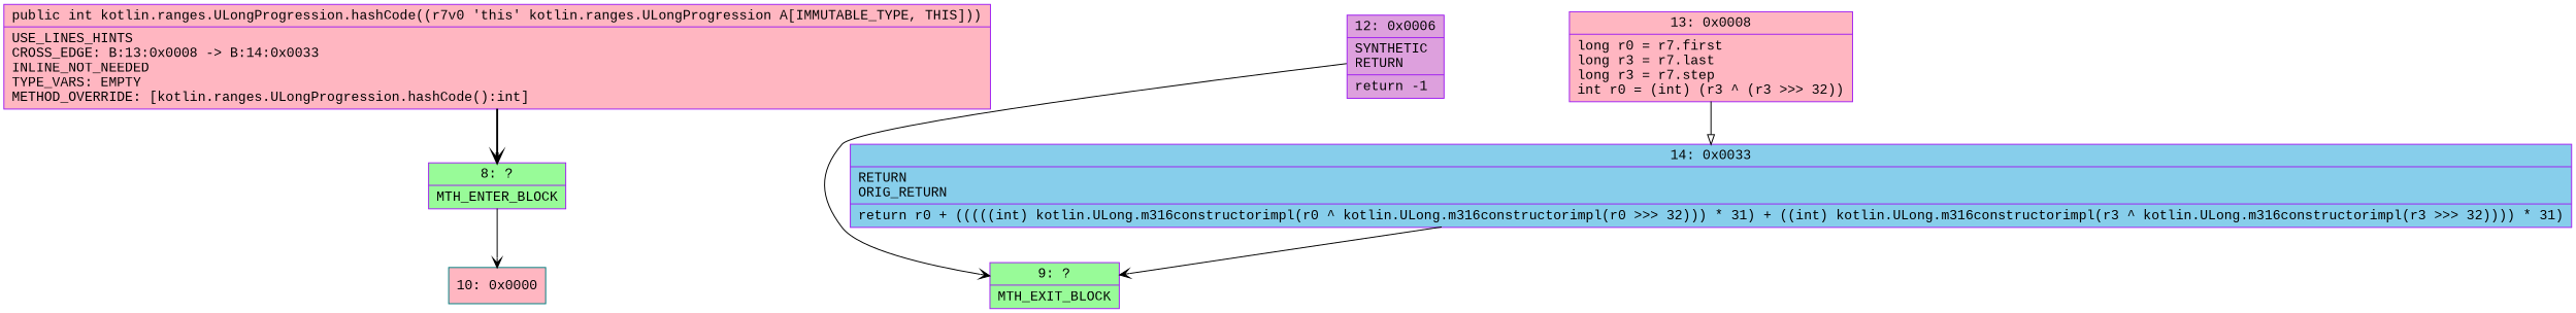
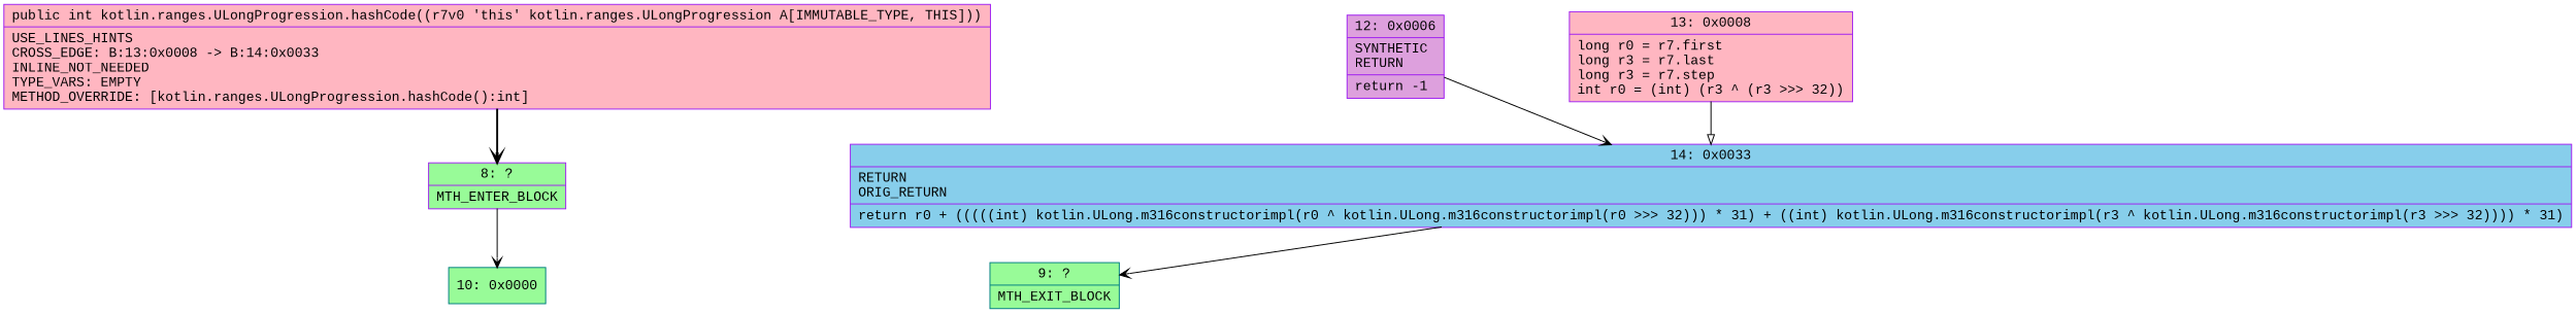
  digraph {
    fontname="Liberation Mono"
    node [color=purple fillcolor=palegreen fontname="Liberation Mono" shape=record style=filled]
    edge [arrowhead=vee fontname="Liberation Mono" style=solid]
    n1 [label="{8\:\ ?|MTH_ENTER_BLOCK\l}"]
-   n2 [color=teal fillcolor=lightpink label="{10\:\ 0x0000}"]
+   n2 [color=teal label="{10\:\ 0x0000}"]
    n3 [fillcolor=plum label="{12\:\ 0x0006|SYNTHETIC\lRETURN\l|return \-1\l}"]
-   n4 [label="{9\:\ ?|MTH_EXIT_BLOCK\l}"]
+   n4 [color=teal label="{9\:\ ?|MTH_EXIT_BLOCK\l}"]
    n5 [fillcolor=lightpink label="{13\:\ 0x0008|long r0 = r7.first\llong r3 = r7.last\llong r3 = r7.step\lint r0 = (int) (r3 ^ (r3 \>\>\> 32))\l}"]
    n6 [fillcolor=skyblue label="{14\:\ 0x0033|RETURN\lORIG_RETURN\l|return r0 + (((((int) kotlin.ULong.m316constructorimpl(r0 ^ kotlin.ULong.m316constructorimpl(r0 \>\>\> 32))) * 31) + ((int) kotlin.ULong.m316constructorimpl(r3 ^ kotlin.ULong.m316constructorimpl(r3 \>\>\> 32)))) * 31)\l}"]
    n7 [fillcolor=lightpink label="{public int kotlin.ranges.ULongProgression.hashCode((r7v0 'this' kotlin.ranges.ULongProgression A[IMMUTABLE_TYPE, THIS]))  | USE_LINES_HINTS\lCROSS_EDGE: B:13:0x0008 \-\> B:14:0x0033\lINLINE_NOT_NEEDED\lTYPE_VARS: EMPTY\lMETHOD_OVERRIDE: [kotlin.ranges.ULongProgression.hashCode():int]\l}"]
    n1 -> n2
-   n3 -> n4
+   n3 -> n6
    n5 -> n6 [arrowhead=onormal]
    n6 -> n4
    n7 -> n1 [style=bold]
  }
